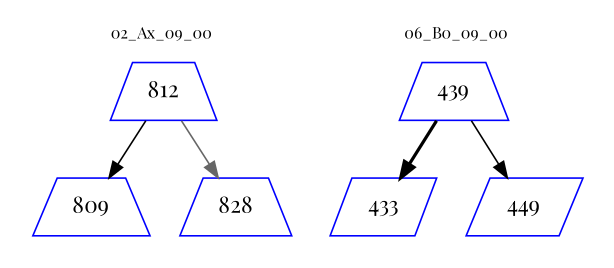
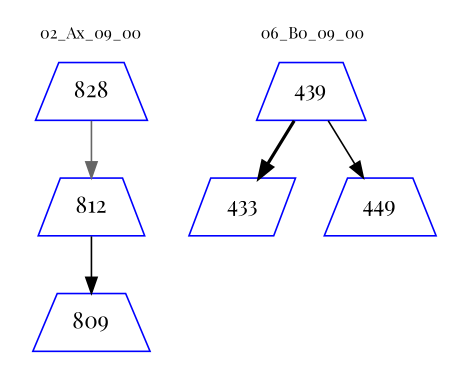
  digraph {
    fontname="Playfair Display"
    node [color=blue fontname="Playfair Display" shape=trapezium]
    edge [color=black fontname="Playfair Display" style=solid]
    n1 [label=812]
    n2 [label=809]
    n3 [label=828]
    n4 [label=439]
    n5 [label=433 shape=parallelogram]
-   n6 [label=449 shape=parallelogram]
+   n6 [label=449]
    subgraph cluster_1 {
      color=white
      fontsize=10
      label="02_Ax_09_00"
      n1
      n2
      n3
    }
    subgraph cluster_2 {
      color=white
      fontsize=10
      label="06_B0_09_00"
      n4
      n5
      n6
    }
    n1 -> n2
-   n1 -> n3 [color=gray40]
+   n3 -> n1 [color=gray40]
    n4 -> n5 [style=bold]
    n4 -> n6
  }
